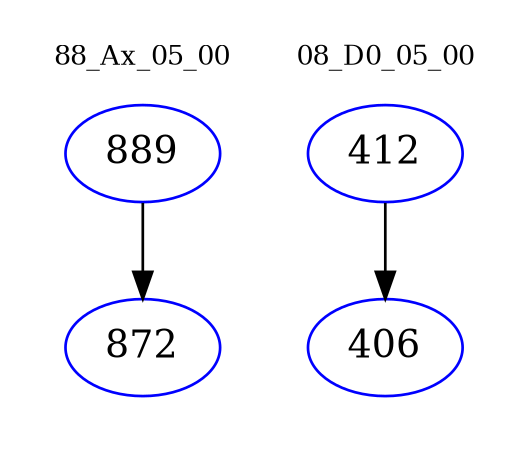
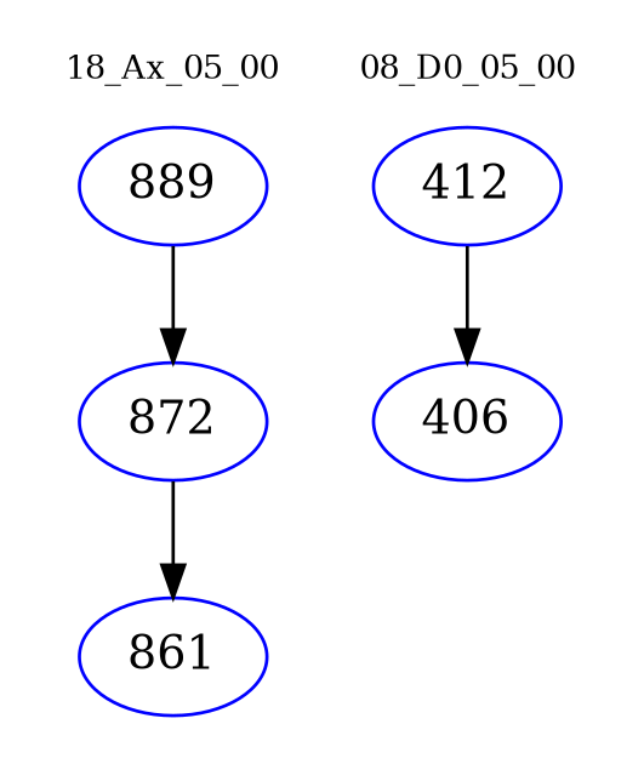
  digraph {
    node [color=blue]
    edge [color=black]
    n1 [label=872]
+   n2 [label=861]
    n3 [label=889]
    n4 [label=412]
    n5 [label=406]
    subgraph cluster_1 {
      color=white
      fontsize=10
-     label="88_Ax_05_00"
+     label="18_Ax_05_00"
      n1
+     n2
      n3
    }
    subgraph cluster_2 {
      color=white
      fontsize=10
      label="08_D0_05_00"
      n4
      n5
    }
+   n1 -> n2
    n3 -> n1
    n4 -> n5
  }
